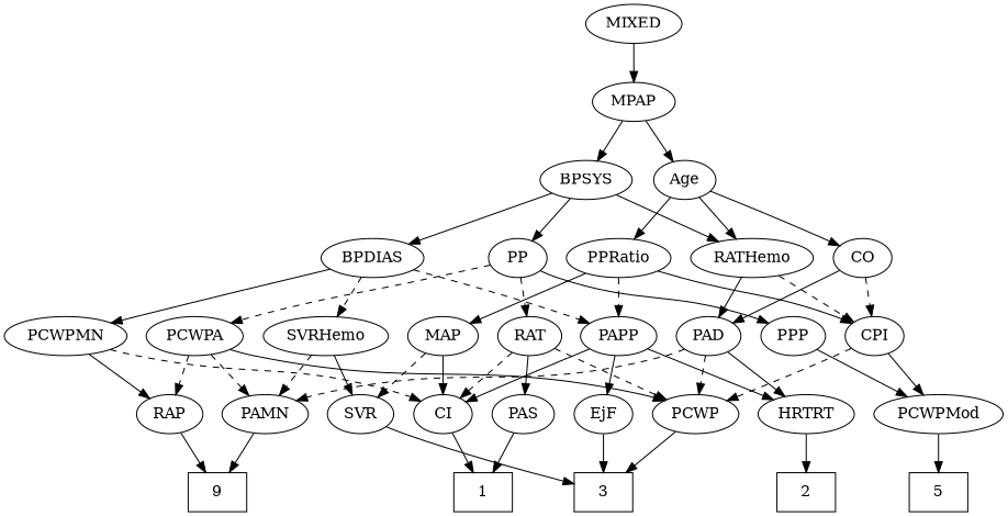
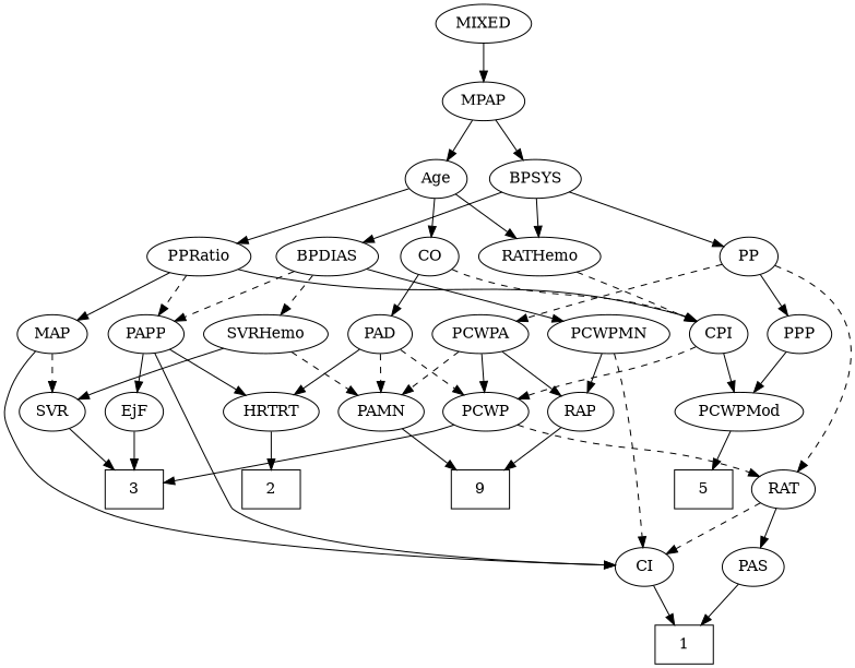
  strict digraph {
    edge [style=solid]
    1 [height=0.5 shape=box width=0.75]
    2 [height=0.5 shape=box width=0.75]
    3 [height=0.5 shape=box width=0.75]
    n4 [height=0.5 label=9 shape=box width=0.75]
    5 [height=0.5 shape=box width=0.75]
    Age [height=0.5 width=0.75]
    CO [height=0.5 width=0.75]
    RATHemo [height=0.5 width=1.3721]
    PPRatio [height=0.5 width=1.1013]
    PAD [height=0.5 width=0.79437]
    CPI [height=0.5 width=0.75]
    PAPP [height=0.5 width=0.88464]
    MAP [height=0.5 width=0.84854]
    PAMN [height=0.5 width=1.011]
    PCWP [height=0.5 width=0.97491]
    HRTRT [height=0.5 width=1.1013]
    PCWPMod [height=0.5 width=1.4443]
    EjF [height=0.5 width=0.75]
    CI [height=0.5 width=0.75]
    SVR [height=0.5 width=0.77632]
    RAP [height=0.5 width=0.77632]
    MIXED [height=0.5 width=1.1193]
    MPAP [height=0.5 width=0.97491]
    BPSYS [height=0.5 width=1.0471]
    BPDIAS [height=0.5 width=1.1735]
    PP [height=0.5 width=0.75]
    PCWPMN [height=0.5 width=1.3902]
    SVRHemo [height=0.5 width=1.3902]
    RAT [height=0.5 width=0.75827]
    PCWPA [height=0.5 width=1.1555]
    PPP [height=0.5 width=0.75]
    PAS [height=0.5 width=0.75]
    Age -> CO
    Age -> RATHemo
    Age -> PPRatio
    CO -> PAD
    CO -> CPI [style=dashed]
-   RATHemo -> PAD
    RATHemo -> CPI [style=dashed]
    PPRatio -> CPI
    PPRatio -> PAPP [style=dashed]
    PPRatio -> MAP
    PAD -> PAMN [style=dashed]
    PAD -> PCWP [style=dashed]
    PAD -> HRTRT
    CPI -> PCWP [style=dashed]
    CPI -> PCWPMod
    PAPP -> HRTRT
    PAPP -> EjF
    PAPP -> CI
    MAP -> CI
    MAP -> SVR [style=dashed]
    PAMN -> n4
    PCWP -> 3
    HRTRT -> 2
    PCWPMod -> 5
    EjF -> 3
    CI -> 1
    SVR -> 3
    RAP -> n4
    MIXED -> MPAP
    MPAP -> Age
    MPAP -> BPSYS
    BPSYS -> RATHemo
    BPSYS -> BPDIAS
    BPSYS -> PP
    BPDIAS -> PAPP [style=dashed]
    BPDIAS -> PCWPMN
    BPDIAS -> SVRHemo [style=dashed]
    PP -> RAT [style=dashed]
    PP -> PCWPA [style=dashed]
    PP -> PPP
    PCWPMN -> CI [style=dashed]
    PCWPMN -> RAP
    SVRHemo -> PAMN [style=dashed]
    SVRHemo -> SVR
-   RAT -> PCWP [style=dashed]
+   PCWP -> RAT [style=dashed]
    RAT -> CI [style=dashed]
    RAT -> PAS
    PCWPA -> PAMN [style=dashed]
    PCWPA -> PCWP
-   PCWPA -> RAP [style=dashed]
+   PCWPA -> RAP
    PPP -> PCWPMod
    PAS -> 1
  }
